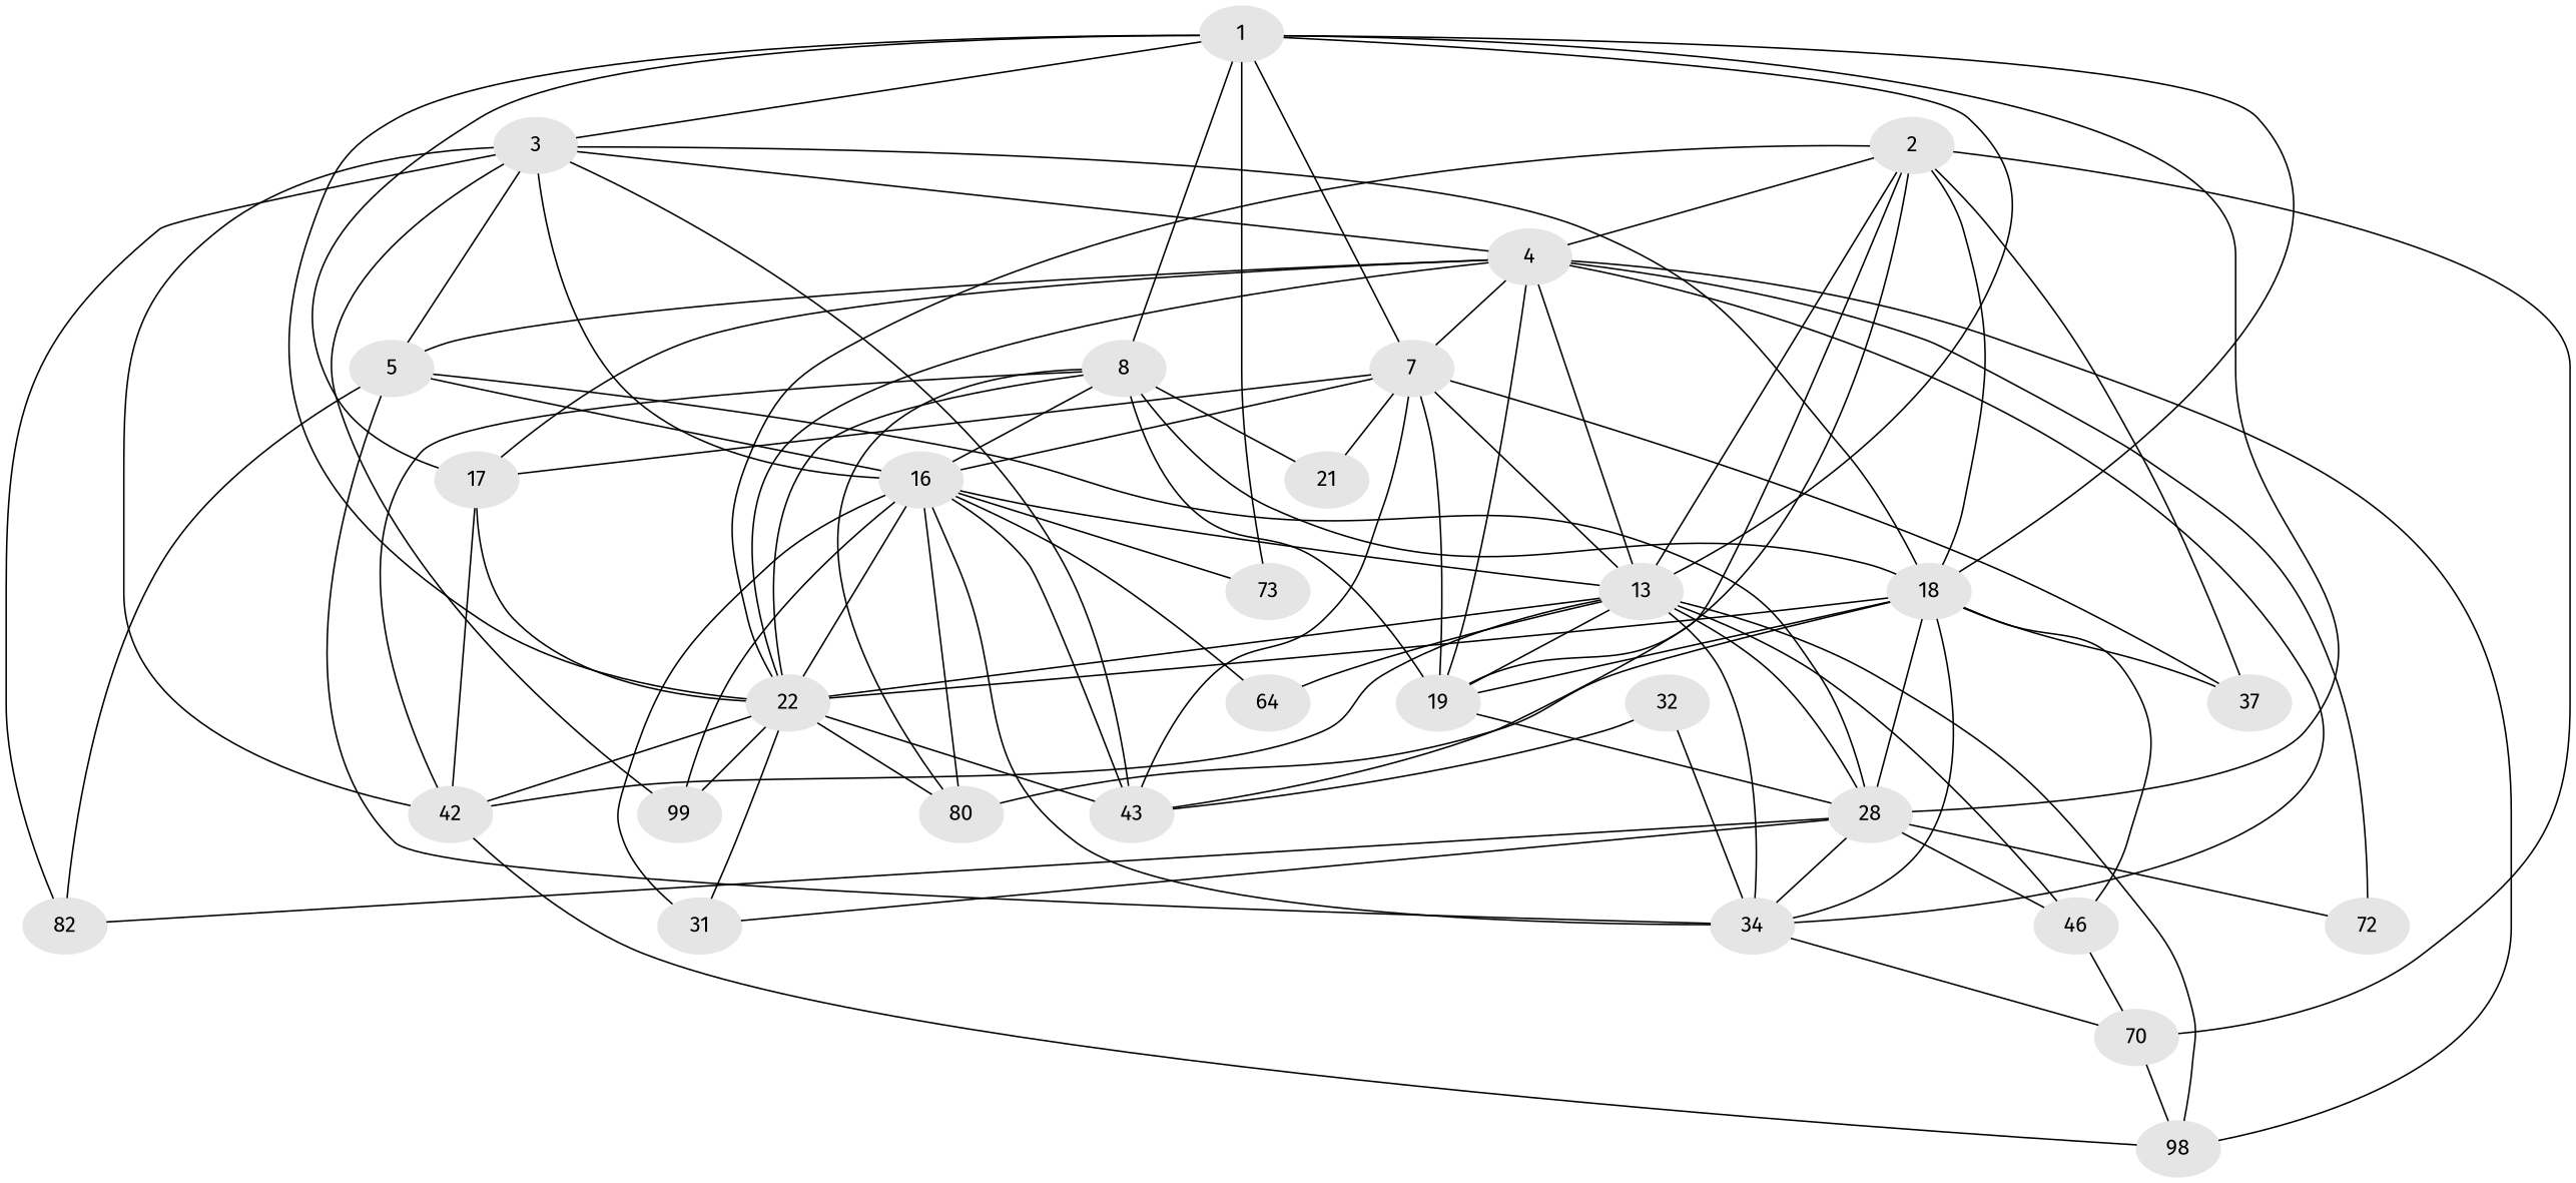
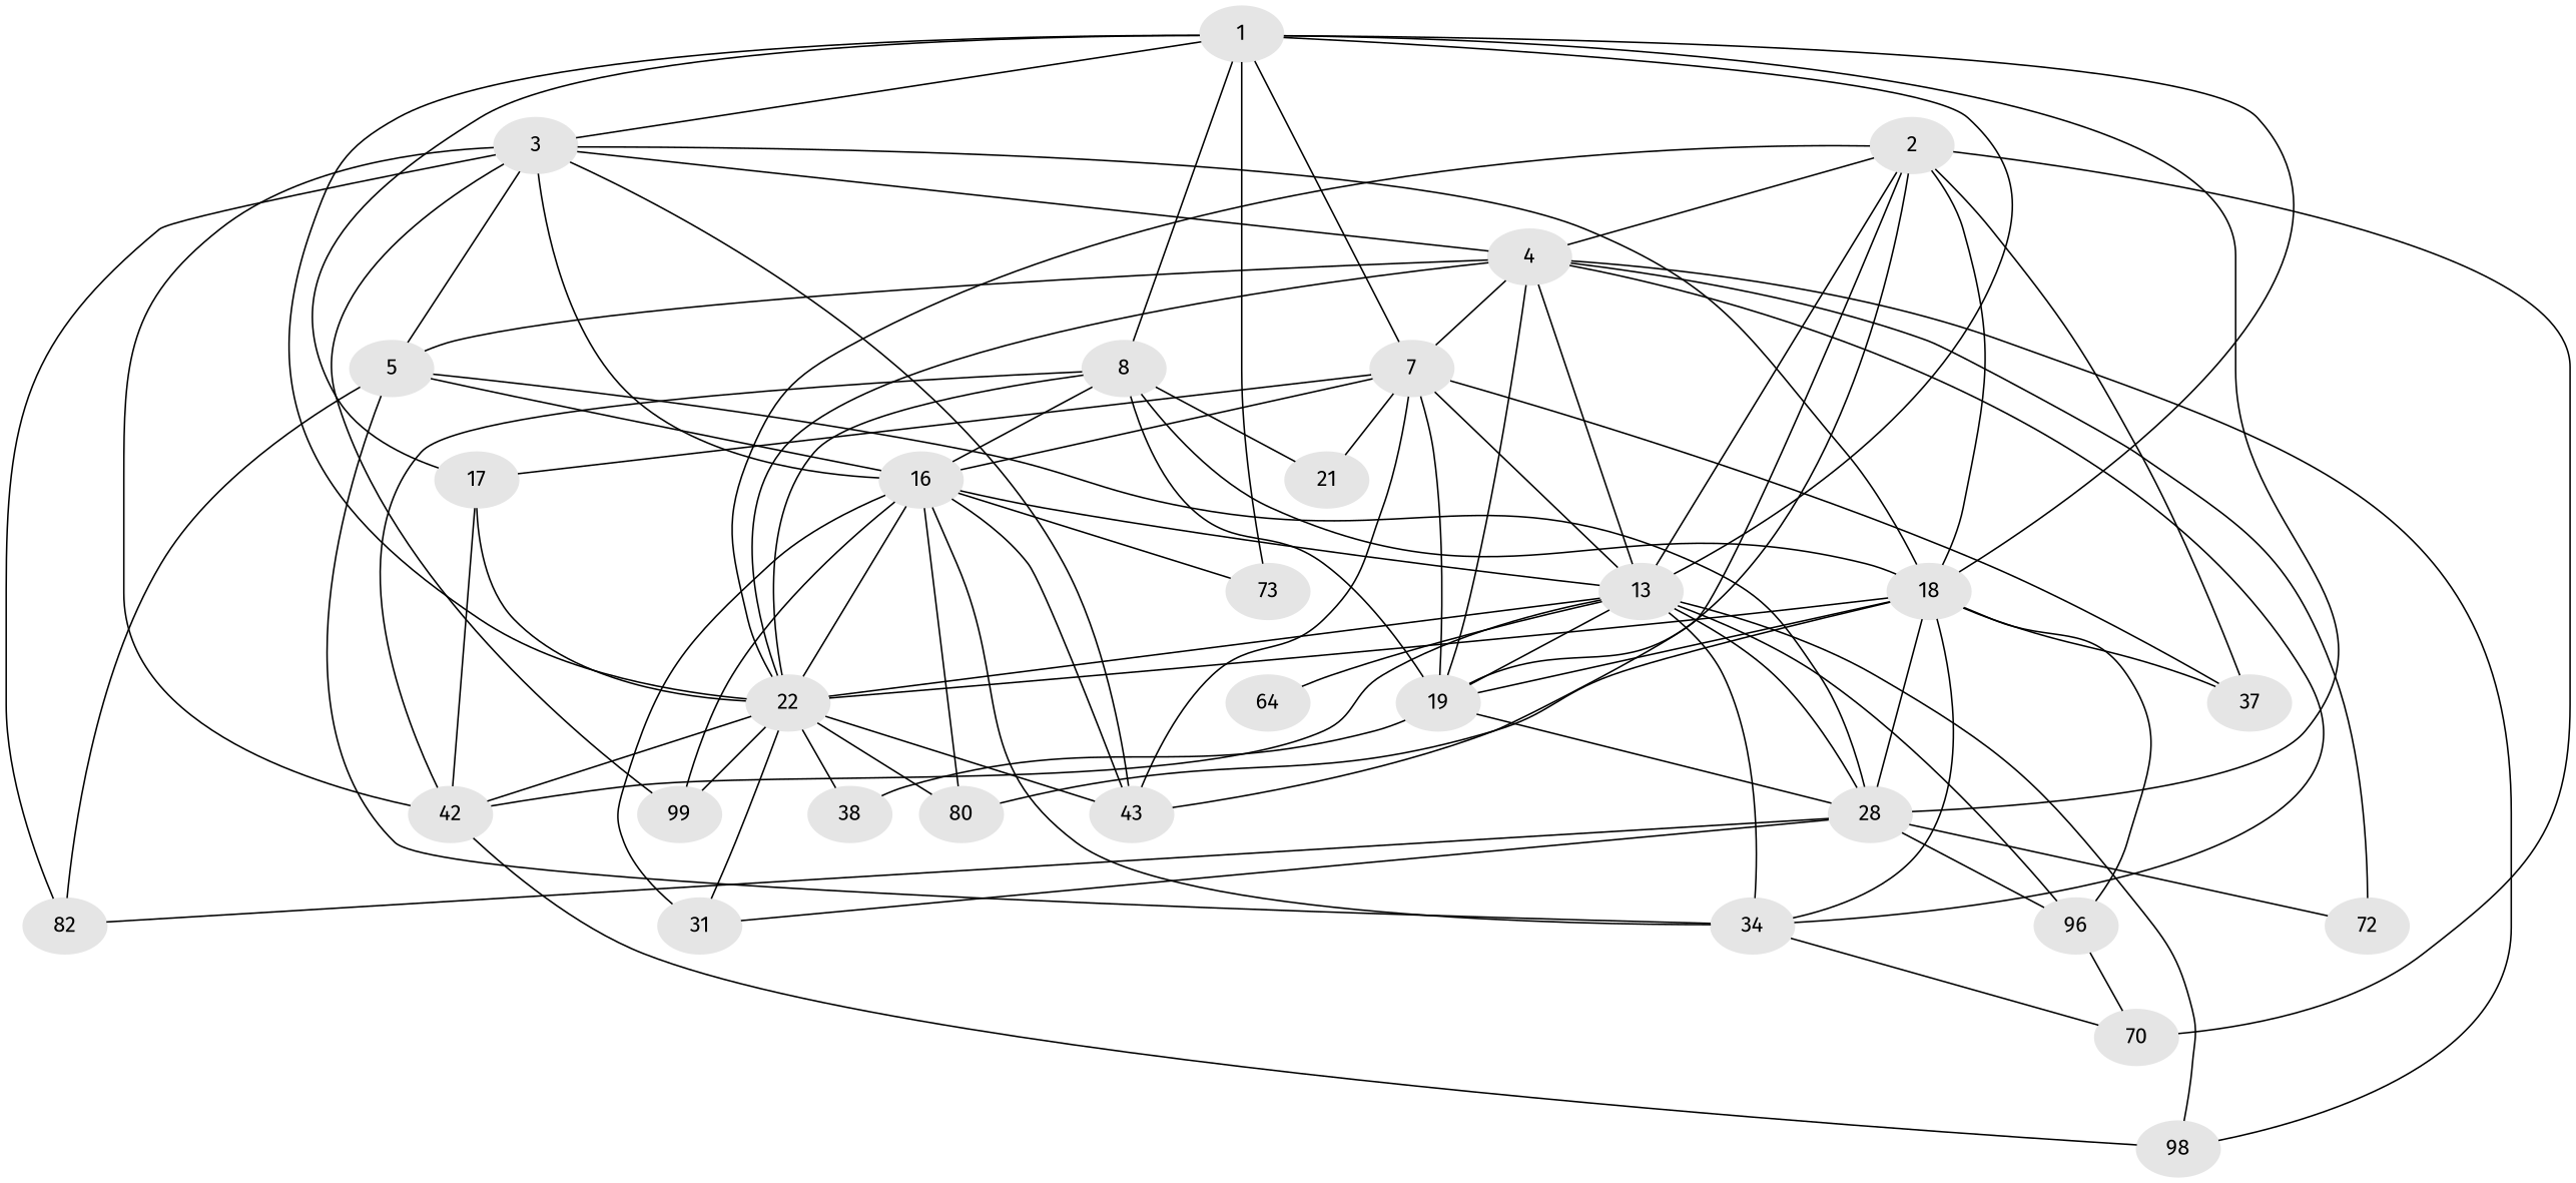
  graph {
    fontname="Fira Sans"
    node [color=gray90 fontname="Fira Sans" style=filled]
    edge [fontname="Fira Sans"]
    1 [super="+40+6"]
    3 [super="+44+57+33"]
    7 [super="+58+90"]
    8 [super="+9+12+60"]
    13 [super="+24+65+16"]
    17 [super="+95"]
    18 [super="+54+25"]
    22 [super="+97+29+62+66+23+101"]
    28 [super="+87+88"]
    73
    4 [super="+36+89+67+27"]
    43 [super="+61+56+78"]
    5 [super="+14+41"]
    n14 [label=16 super="+52+11+15+26"]
    42 [super="+49+91"]
    82
    99
    37 [super="+59"]
    19 [super="+48+35"]
    21
    80
    34 [super="+53+63"]
    98
    64
-   46 [super="+47"]
+   46 [super="+47" label=96]
    31
+   38
    72
    2 [super="+69+45+79+68"]
    70 [super="+75"]
-   32
    1 -- 3
    1 -- 7
    1 -- 8
    1 -- 13
    1 -- 17
    1 -- 18
    1 -- 22
    1 -- 28
    1 -- 73 [weight=2]
    3 -- 18
    3 -- 4
    3 -- 43
    3 -- 5
    3 -- n14
    3 -- 42
    3 -- 82
    3 -- 99
    7 -- 13 [weight=2]
    7 -- 17
    7 -- 43
    7 -- n14 [weight=2]
    7 -- 37
    7 -- 19
    7 -- 21
    8 -- 18 [weight=2]
    8 -- 22
    8 -- n14
    8 -- 42
    8 -- 19
    8 -- 21
-   8 -- 80
    13 -- 22
    13 -- 28
    13 -- 42
    13 -- 19
    13 -- 34 [weight=2]
    13 -- 98
    13 -- 64
    13 -- 46
    17 -- 22 [weight=2]
    17 -- 42
    18 -- 22 [weight=3]
    18 -- 28 [weight=2]
    18 -- 37
    18 -- 19 [weight=2]
    18 -- 34
    18 -- 46
    22 -- 43 [weight=4]
    22 -- 42
    22 -- 99 [weight=2]
    22 -- 80
    22 -- 31
+   22 -- 38
    28 -- 82
-   28 -- 34
    28 -- 46
    28 -- 31
    28 -- 72
    4 -- 7
    4 -- 13 [weight=2]
-   4 -- 17
    4 -- 22 [weight=2]
    4 -- 5 [weight=2]
    4 -- 19
    4 -- 34 [weight=2]
    4 -- 98
    4 -- 72
    5 -- 28 [weight=2]
    5 -- n14
    5 -- 82
    5 -- 34 [weight=2]
    n14 -- 13
    n14 -- 22
    n14 -- 73
    n14 -- 43 [weight=2]
    n14 -- 99 [weight=2]
    n14 -- 80
    n14 -- 34
-   n14 -- 64
    n14 -- 31 [weight=2]
    42 -- 98
    19 -- 28 [weight=2]
+   19 -- 38
    80 -- 18
    34 -- 70
    46 -- 70
    2 -- 13
    2 -- 18
    2 -- 22
    2 -- 4
    2 -- 43 [weight=2]
    2 -- 37 [weight=2]
    2 -- 19
    2 -- 70
-   70 -- 98
-   32 -- 43
-   32 -- 34
  }
